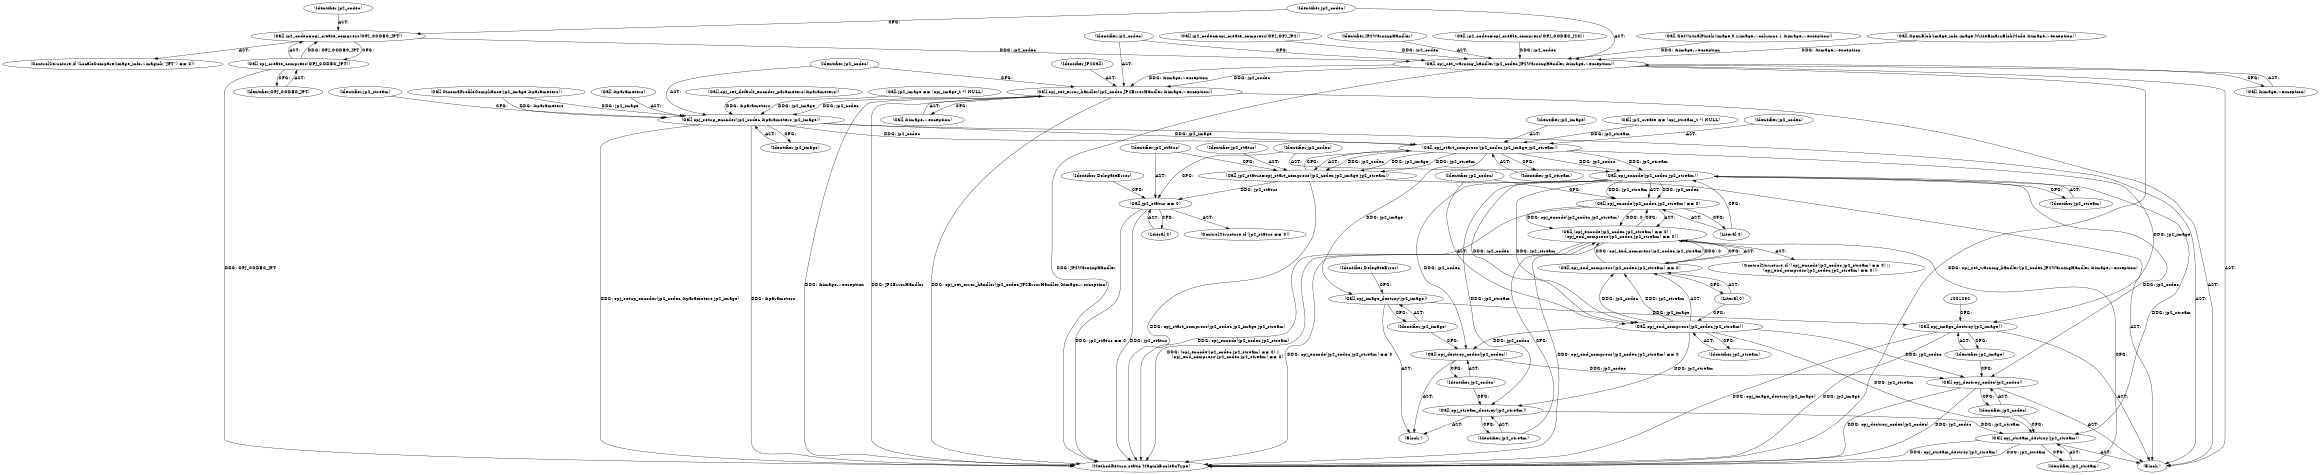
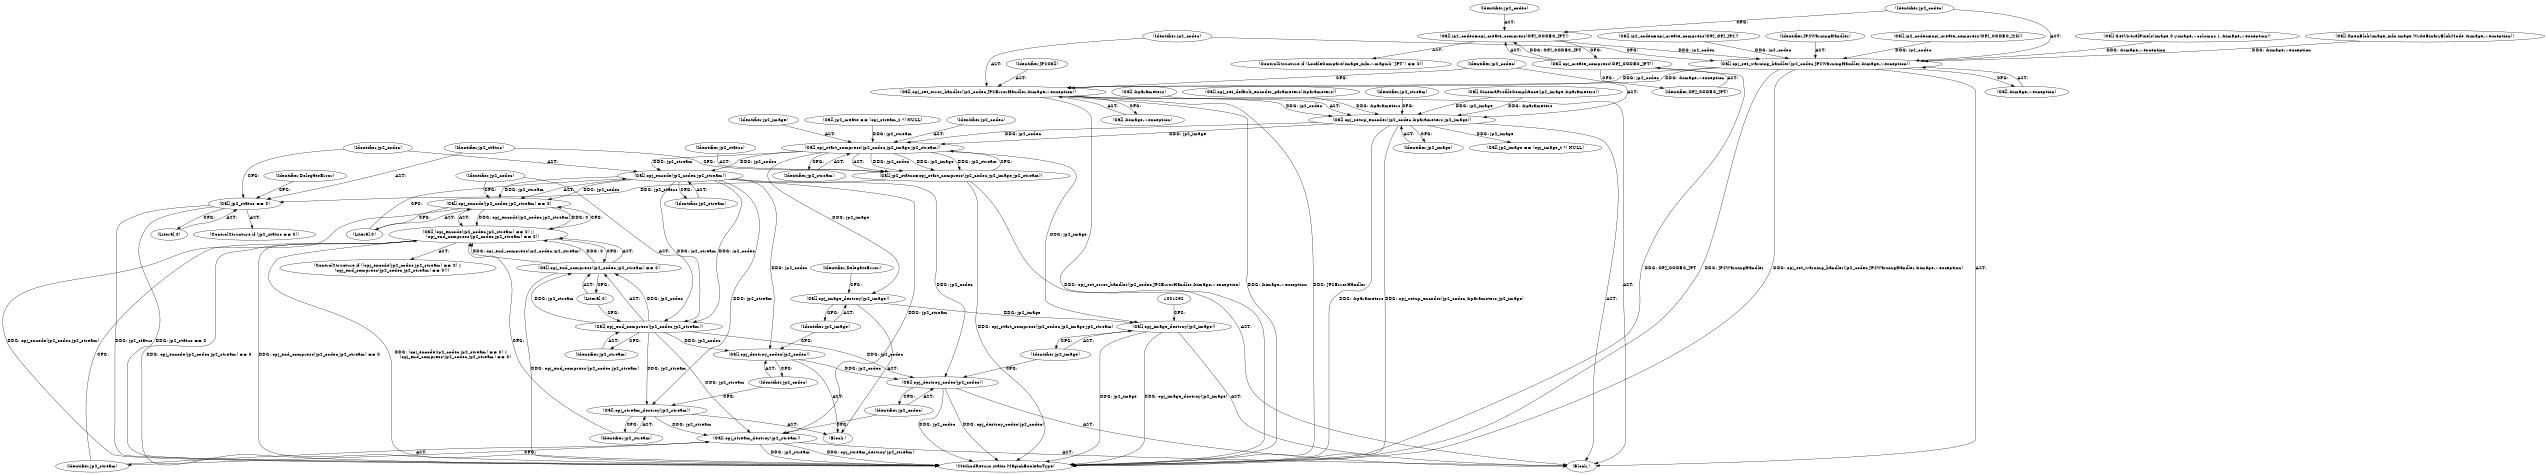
  digraph {
    n1 [label="(Call,jp2_codec=opj_create_compress(OPJ_CODEC_JPT))"]
    n2 [label="(Call,opj_create_compress(OPJ_CODEC_JPT))"]
    n3 [label="(Call,opj_set_warning_handler(jp2_codec,JP2WarningHandler,&image->exception))"]
    n4 [label="(ControlStructure,if (LocaleCompare(image_info->magick,\"JPT\") == 0))"]
    n5 [label="(MethodReturn,static MagickBooleanType)"]
    n6 [label="(Identifier,OPJ_CODEC_JPT)"]
    n7 [label="(Call,opj_set_error_handler(jp2_codec,JP2ErrorHandler,&image->exception))"]
    n8 [label="(Block,)"]
    n9 [label="(Call,&image->exception)"]
    n10 [label="(Call,opj_setup_encoder(jp2_codec,&parameters,jp2_image))"]
    n11 [label="(Call,&image->exception)"]
    n12 [label="(Call,opj_start_compress(jp2_codec,jp2_image,jp2_stream))"]
    n13 [label="(Identifier,jp2_image)"]
    n14 [label="(Call,jp2_status=opj_start_compress(jp2_codec,jp2_image,jp2_stream))"]
    n15 [label="(Call,opj_encode(jp2_codec,jp2_stream))"]
    n16 [label="(Call,opj_image_destroy(jp2_image))"]
    n17 [label="(Call,opj_image_destroy(jp2_image))"]
    n18 [label="(Identifier,jp2_stream)"]
    n19 [label="(Call,jp2_status == 0)"]
    n20 [label="(Call,opj_encode(jp2_codec,jp2_stream) == 0)"]
    n21 [label="(Call,opj_end_compress(jp2_codec,jp2_stream))"]
    n22 [label="(Call,opj_stream_destroy(jp2_stream))"]
    n23 [label="(Call,opj_stream_destroy(jp2_stream))"]
    n24 [label="(Call,opj_destroy_codec(jp2_codec))"]
    n25 [label="(Call,opj_destroy_codec(jp2_codec))"]
    n26 [label="(Identifier,jp2_stream)"]
    n27 [label="(Block,)"]
    n28 [label="(Identifier,jp2_image)"]
    n29 [label="(Identifier,jp2_image)"]
    n30 [label="(ControlStructure,if (jp2_status == 0))"]
    n31 [label="(Literal,0)"]
    n32 [label="(Call,(opj_encode(jp2_codec,jp2_stream) == 0) ||\n      (opj_end_compress(jp2_codec,jp2_stream) == 0))"]
    n33 [label="(Literal,0)"]
    n34 [label="(Call,opj_end_compress(jp2_codec,jp2_stream) == 0)"]
    n35 [label="(Identifier,jp2_stream)"]
    n36 [label="(Identifier,jp2_stream)"]
    n37 [label="(Identifier,jp2_stream)"]
    n38 [label="(Identifier,jp2_codec)"]
    n39 [label="(Identifier,jp2_codec)"]
    n40 [label="(ControlStructure,if ((opj_encode(jp2_codec,jp2_stream) == 0) ||\n      (opj_end_compress(jp2_codec,jp2_stream) == 0)))"]
    n41 [label="(Literal,0)"]
    n42 [label="(Identifier,jp2_codec)"]
    n43 [label="(Call,GetVirtualPixels(image,0,y,image->columns,1,&image->exception))"]
    n44 [label="(Identifier,jp2_codec)"]
    n45 [label="(Call,OpenBlob(image_info,image,WriteBinaryBlobMode,&image->exception))"]
    n46 [label="(Identifier,jp2_codec)"]
    n47 [label="(Identifier,jp2_status)"]
    n48 [label="(Identifier,jp2_codec)"]
    n49 [label="(Identifier,jp2_codec)"]
    n50 [label="(Identifier,jp2_codec)"]
    n51 [label="(Call,jp2_codec=opj_create_compress(OPJ_OPJ_JP2))"]
    n52 [label="(Call,&parameters)"]
    n53 [label="(Call,opj_set_default_encoder_parameters(&parameters))"]
    n54 [label="(Identifier,jp2_image)"]
    n55 [label="(Identifier,JP2WarningHandler)"]
    n56 [label="(Identifier,jp2_codec)"]
    n57 [label="(Call,jp2_codec=opj_create_compress(OPJ_CODEC_J2K))"]
    n58 [label="(Call,jp2_image == (opj_image_t *) NULL)"]
    n59 [label="(Identifier,jp2_stream)"]
    n60 [label="(Call,CinemaProfileCompliance(jp2_image,&parameters))"]
    n61 [label="(Identifier,DelegateError)"]
    n62 [label="(Identifier,jp2_status)"]
    n63 [label="(Identifier,DelegateError)"]
    n64 [label="(Identifier,JP2Call)"]
    n65 [label="(Call,jp2_create == (opj_stream_t *) NULL)"]
    1001292
    n1 -> n2 [label="CFG: "]
    n1 -> n3 [label="DDG: jp2_codec"]
    n1 -> n4 [label="AST: "]
    n2 -> n1 [label="AST: "]
    n2 -> n1 [label="DDG: OPJ_CODEC_JPT"]
    n2 -> n5 [label="DDG: OPJ_CODEC_JPT"]
    n2 -> n6 [label="CFG: "]
    n3 -> n5 [label="DDG: JP2WarningHandler"]
    n3 -> n5 [label="DDG: opj_set_warning_handler(jp2_codec,JP2WarningHandler,&image->exception)"]
    n3 -> n7 [label="DDG: jp2_codec"]
    n3 -> n7 [label="DDG: &image->exception"]
    n3 -> n8 [label="AST: "]
    n3 -> n9 [label="CFG: "]
    n6 -> n2 [label="AST: "]
    n7 -> n5 [label="DDG: opj_set_error_handler(jp2_codec,JP2ErrorHandler,&image->exception)"]
    n7 -> n5 [label="DDG: &image->exception"]
    n7 -> n5 [label="DDG: JP2ErrorHandler"]
    n7 -> n8 [label="AST: "]
    n7 -> n10 [label="DDG: jp2_codec"]
    n7 -> n11 [label="CFG: "]
    n9 -> n3 [label="AST: "]
    n10 -> n5 [label="DDG: opj_setup_encoder(jp2_codec,&parameters,jp2_image)"]
    n10 -> n5 [label="DDG: &parameters"]
    n10 -> n8 [label="AST: "]
    n10 -> n12 [label="DDG: jp2_codec"]
    n10 -> n12 [label="DDG: jp2_image"]
    n10 -> n13 [label="CFG: "]
    n11 -> n7 [label="AST: "]
    n12 -> n14 [label="AST: "]
    n12 -> n14 [label="DDG: jp2_codec"]
    n12 -> n14 [label="DDG: jp2_image"]
    n12 -> n14 [label="DDG: jp2_stream"]
    n12 -> n15 [label="DDG: jp2_codec"]
    n12 -> n15 [label="DDG: jp2_stream"]
    n12 -> n16 [label="DDG: jp2_image"]
    n12 -> n17 [label="DDG: jp2_image"]
    n12 -> n18 [label="CFG: "]
    n13 -> n10 [label="AST: "]
    n14 -> n5 [label="DDG: opj_start_compress(jp2_codec,jp2_image,jp2_stream)"]
    n14 -> n8 [label="AST: "]
    n14 -> n12 [label="CFG: "]
    n14 -> n19 [label="DDG: jp2_status"]
    n15 -> n20 [label="AST: "]
    n15 -> n20 [label="DDG: jp2_codec"]
    n15 -> n20 [label="DDG: jp2_stream"]
    n15 -> n21 [label="DDG: jp2_codec"]
    n15 -> n21 [label="DDG: jp2_stream"]
    n15 -> n22 [label="DDG: jp2_stream"]
    n15 -> n23 [label="DDG: jp2_stream"]
    n15 -> n24 [label="DDG: jp2_codec"]
    n15 -> n25 [label="DDG: jp2_codec"]
    n15 -> n26 [label="CFG: "]
    n16 -> n17 [label="DDG: jp2_image"]
    n16 -> n27 [label="AST: "]
    n16 -> n28 [label="CFG: "]
    n17 -> n5 [label="DDG: jp2_image"]
    n17 -> n5 [label="DDG: opj_image_destroy(jp2_image)"]
    n17 -> n8 [label="AST: "]
    n17 -> n29 [label="CFG: "]
    n18 -> n12 [label="AST: "]
    n19 -> n5 [label="DDG: jp2_status"]
    n19 -> n5 [label="DDG: jp2_status == 0"]
    n19 -> n30 [label="AST: "]
    n19 -> n31 [label="CFG: "]
    n20 -> n5 [label="DDG: opj_encode(jp2_codec,jp2_stream)"]
    n20 -> n32 [label="AST: "]
    n20 -> n32 [label="DDG: opj_encode(jp2_codec,jp2_stream)"]
    n20 -> n32 [label="DDG: 0"]
    n20 -> n33 [label="CFG: "]
    n21 -> n22 [label="DDG: jp2_stream"]
    n21 -> n23 [label="DDG: jp2_stream"]
    n21 -> n24 [label="DDG: jp2_codec"]
    n21 -> n25 [label="DDG: jp2_codec"]
    n21 -> n34 [label="AST: "]
    n21 -> n34 [label="DDG: jp2_codec"]
    n21 -> n34 [label="DDG: jp2_stream"]
    n21 -> n35 [label="CFG: "]
    n22 -> n23 [label="DDG: jp2_stream"]
    n22 -> n27 [label="AST: "]
    n22 -> n36 [label="CFG: "]
    n23 -> n5 [label="DDG: jp2_stream"]
    n23 -> n5 [label="DDG: opj_stream_destroy(jp2_stream)"]
    n23 -> n8 [label="AST: "]
    n23 -> n37 [label="CFG: "]
    n24 -> n25 [label="DDG: jp2_codec"]
    n24 -> n27 [label="AST: "]
    n24 -> n38 [label="CFG: "]
    n25 -> n5 [label="DDG: jp2_codec"]
    n25 -> n5 [label="DDG: opj_destroy_codec(jp2_codec)"]
    n25 -> n8 [label="AST: "]
    n25 -> n39 [label="CFG: "]
    n26 -> n15 [label="AST: "]
    n28 -> n16 [label="AST: "]
    n28 -> n24 [label="CFG: "]
    n29 -> n17 [label="AST: "]
    n29 -> n25 [label="CFG: "]
    n31 -> n19 [label="AST: "]
    n32 -> n5 [label="DDG: opj_encode(jp2_codec,jp2_stream) == 0"]
    n32 -> n5 [label="DDG: opj_end_compress(jp2_codec,jp2_stream) == 0"]
    n32 -> n5 [label="DDG: (opj_encode(jp2_codec,jp2_stream) == 0) ||\n      (opj_end_compress(jp2_codec,jp2_stream) == 0)"]
    n32 -> n20 [label="CFG: "]
    n32 -> n34 [label="CFG: "]
    n32 -> n40 [label="AST: "]
    n33 -> n15 [label="CFG: "]
    n33 -> n20 [label="AST: "]
+   n34 -> n5 [label="DDG: opj_end_compress(jp2_codec,jp2_stream)"]
    n34 -> n32 [label="AST: "]
    n34 -> n32 [label="DDG: opj_end_compress(jp2_codec,jp2_stream)"]
    n34 -> n32 [label="DDG: 0"]
    n34 -> n41 [label="CFG: "]
    n35 -> n21 [label="AST: "]
    n36 -> n22 [label="AST: "]
    n36 -> n32 [label="CFG: "]
    n37 -> n23 [label="AST: "]
    n37 -> n32 [label="CFG: "]
    n38 -> n22 [label="CFG: "]
    n38 -> n24 [label="AST: "]
    n39 -> n23 [label="CFG: "]
    n39 -> n25 [label="AST: "]
    n41 -> n21 [label="CFG: "]
    n41 -> n34 [label="AST: "]
    n42 -> n1 [label="CFG: "]
    n42 -> n3 [label="AST: "]
    n43 -> n3 [label="DDG: &image->exception"]
    n44 -> n20 [label="CFG: "]
    n44 -> n21 [label="AST: "]
    n45 -> n3 [label="DDG: &image->exception"]
    n46 -> n7 [label="CFG: "]
    n46 -> n10 [label="AST: "]
    n47 -> n14 [label="CFG: "]
    n47 -> n19 [label="AST: "]
    n48 -> n15 [label="AST: "]
    n48 -> n19 [label="CFG: "]
    n49 -> n12 [label="AST: "]
    n50 -> n3 [label="CFG: "]
    n50 -> n7 [label="AST: "]
    n51 -> n3 [label="DDG: jp2_codec"]
    n52 -> n10 [label="AST: "]
    n53 -> n10 [label="DDG: &parameters"]
    n54 -> n12 [label="AST: "]
    n55 -> n3 [label="AST: "]
    n56 -> n1 [label="AST: "]
    n57 -> n3 [label="DDG: jp2_codec"]
-   n58 -> n10 [label="DDG: jp2_image"]
+   n10 -> n58 [label="DDG: jp2_image"]
    n59 -> n10 [label="CFG: "]
    n60 -> n10 [label="DDG: &parameters"]
    n60 -> n10 [label="DDG: jp2_image"]
    n61 -> n16 [label="CFG: "]
    n62 -> n14 [label="AST: "]
    n63 -> n19 [label="CFG: "]
    n64 -> n7 [label="AST: "]
    n65 -> n12 [label="DDG: jp2_stream"]
    1001292 -> n17 [label="CFG: "]
  }
